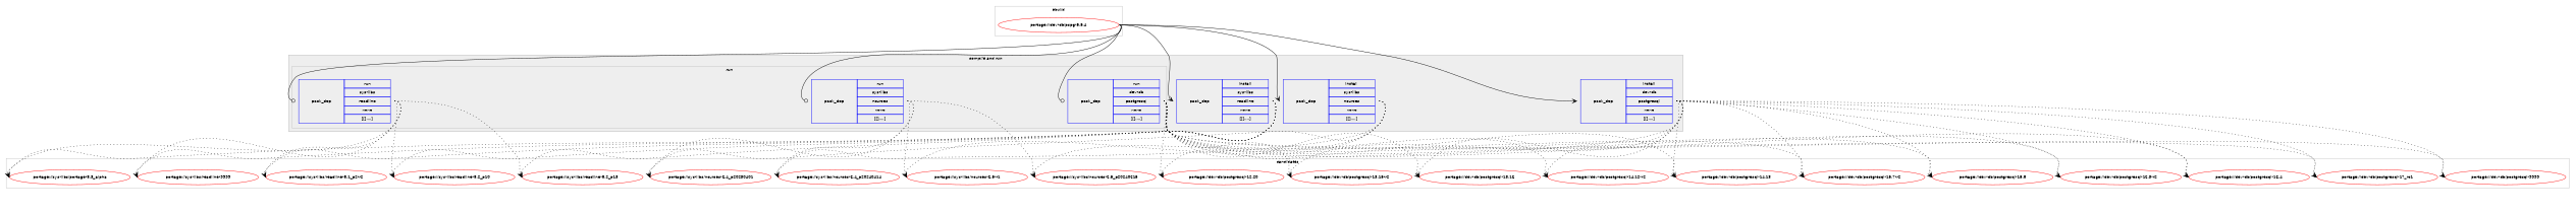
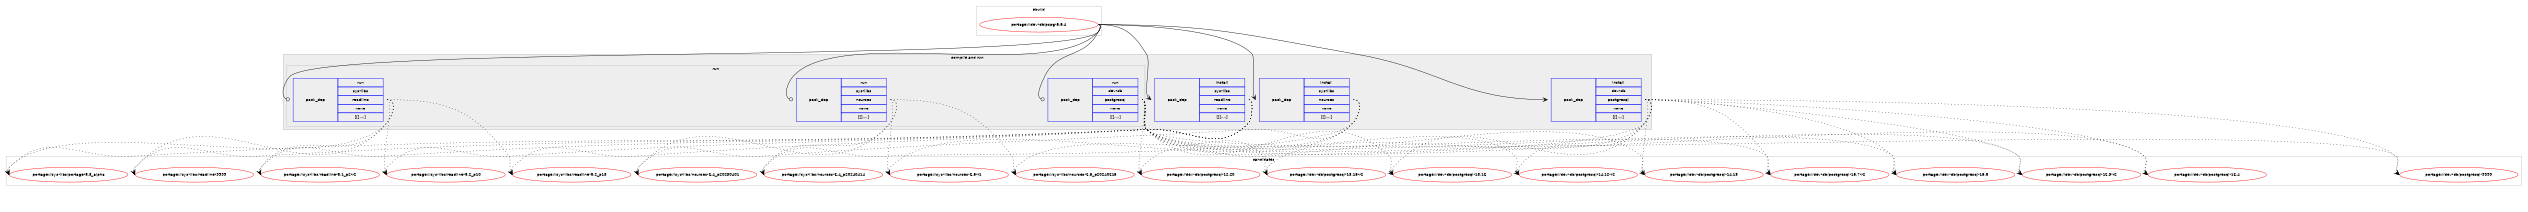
  digraph {
    compound=true
    concentrate=true
    fontname=Helvetica
    fontsize=10
    newrank=true
    rankdir=TB
    ranksep=1.5
    node [color=red fontname=Helvetica fontsize=10]
    edge [arrowhead=vee headport=w style=dotted tailport=e weight=100]
    n1 [label="portage://dev-db/pspg-5.5.4" width=4]
    n2 [color=blue label=<<TABLE BORDER="0" CELLBORDER="1" CELLSPACING="0" CELLPADDING="4" WIDTH="220"><TR><TD ROWSPAN="6" CELLPADDING="30">pack_dep</TD></TR><TR><TD WIDTH="110">install</TD></TR><TR><TD>dev-db</TD></TR><TR><TD>postgresql</TD></TR><TR><TD>none</TD></TR><TR><TD>[[],,,,]</TD></TR></TABLE>> shape=none]
    n3 [color=blue label=<<TABLE BORDER="0" CELLBORDER="1" CELLSPACING="0" CELLPADDING="4" WIDTH="220"><TR><TD ROWSPAN="6" CELLPADDING="30">pack_dep</TD></TR><TR><TD WIDTH="110">install</TD></TR><TR><TD>sys-libs</TD></TR><TR><TD>ncurses</TD></TR><TR><TD>none</TD></TR><TR><TD>[[],,,,]</TD></TR></TABLE>> shape=none]
    n4 [color=blue label=<<TABLE BORDER="0" CELLBORDER="1" CELLSPACING="0" CELLPADDING="4" WIDTH="220"><TR><TD ROWSPAN="6" CELLPADDING="30">pack_dep</TD></TR><TR><TD WIDTH="110">install</TD></TR><TR><TD>sys-libs</TD></TR><TR><TD>readline</TD></TR><TR><TD>none</TD></TR><TR><TD>[[],,,,]</TD></TR></TABLE>> shape=none]
    n5 [color=blue label=<<TABLE BORDER="0" CELLBORDER="1" CELLSPACING="0" CELLPADDING="4" WIDTH="220"><TR><TD ROWSPAN="6" CELLPADDING="30">pack_dep</TD></TR><TR><TD WIDTH="110">run</TD></TR><TR><TD>dev-db</TD></TR><TR><TD>postgresql</TD></TR><TR><TD>none</TD></TR><TR><TD>[[],,,,]</TD></TR></TABLE>> shape=none]
    n6 [color=blue label=<<TABLE BORDER="0" CELLBORDER="1" CELLSPACING="0" CELLPADDING="4" WIDTH="220"><TR><TD ROWSPAN="6" CELLPADDING="30">pack_dep</TD></TR><TR><TD WIDTH="110">run</TD></TR><TR><TD>sys-libs</TD></TR><TR><TD>ncurses</TD></TR><TR><TD>none</TD></TR><TR><TD>[[],,,,]</TD></TR></TABLE>> shape=none]
    n7 [color=blue label=<<TABLE BORDER="0" CELLBORDER="1" CELLSPACING="0" CELLPADDING="4" WIDTH="220"><TR><TD ROWSPAN="6" CELLPADDING="30">pack_dep</TD></TR><TR><TD WIDTH="110">run</TD></TR><TR><TD>sys-libs</TD></TR><TR><TD>readline</TD></TR><TR><TD>none</TD></TR><TR><TD>[[],,,,]</TD></TR></TABLE>> shape=none]
    n8 [label="portage://dev-db/postgresql-9999" width=4]
-   n9 [label="portage://dev-db/postgresql-17_rc1" width=4]
    n10 [label="portage://dev-db/postgresql-16.4" width=4]
    n11 [label="portage://dev-db/postgresql-16.3-r2" width=4]
    n12 [label="portage://dev-db/postgresql-15.8" width=4]
    n13 [label="portage://dev-db/postgresql-15.7-r2" width=4]
    n14 [label="portage://dev-db/postgresql-14.13" width=4]
    n15 [label="portage://dev-db/postgresql-14.12-r2" width=4]
    n16 [label="portage://dev-db/postgresql-13.16" width=4]
    n17 [label="portage://dev-db/postgresql-13.15-r2" width=4]
    n18 [label="portage://dev-db/postgresql-12.20" width=4]
    n19 [label="portage://sys-libs/ncurses-6.5_p20240615" width=4]
    n20 [label="portage://sys-libs/ncurses-6.5-r1" width=4]
    n21 [label="portage://sys-libs/ncurses-6.4_p20240414" width=4]
    n22 [label="portage://sys-libs/ncurses-6.4_p20230401" width=4]
    n23 [label="portage://sys-libs/readline-9999" width=4]
    n24 [label="portage://sys-libs/portage-8.3_alpha" width=4]
    n25 [label="portage://sys-libs/readline-8.2_p13" width=4]
    n26 [label="portage://sys-libs/readline-8.2_p10" width=4]
    n27 [label="portage://sys-libs/readline-8.1_p2-r2" width=4]
    subgraph cluster_1 {
      color=gray
      label=<<i>ebuild</i>>
      n1
    }
    subgraph cluster_2 {
      color=gray
      label=<<i>dependencies</i>>
      subgraph cluster_3 {
        color=gray
        fillcolor="#eeeeee"
        label=<<i>compile</i>>
        style=filled
        subgraph sub_4 {
          color=gray
          fillcolor="#eeeeee"
          label=<<i>compile</i>>
          style=filled
          n2
        }
        subgraph sub_5 {
          color=gray
          fillcolor="#eeeeee"
          label=<<i>compile</i>>
          style=filled
          n3
        }
        subgraph sub_6 {
          color=gray
          fillcolor="#eeeeee"
          label=<<i>compile</i>>
          style=filled
          n4
        }
      }
      subgraph cluster_7 {
        color=gray
        fillcolor="#eeeeee"
        label=<<i>compile and run</i>>
        style=filled
      }
      subgraph cluster_8 {
        color=gray
        fillcolor="#eeeeee"
        label=<<i>run</i>>
        style=filled
        subgraph sub_9 {
          color=gray
          fillcolor="#eeeeee"
          label=<<i>run</i>>
          style=filled
          n5
        }
        subgraph sub_10 {
          color=gray
          fillcolor="#eeeeee"
          label=<<i>run</i>>
          style=filled
          n6
        }
        subgraph sub_11 {
          color=gray
          fillcolor="#eeeeee"
          label=<<i>run</i>>
          style=filled
          n7
        }
      }
    }
    subgraph cluster_12 {
      color=gray
      label=<<i>candidates</i>>
      rank=same
      subgraph sub_13 {
        color=black
        label=<<i>candidates</i>>
        nodesep=1
        rank=same
        n8
-       n9
        n10
        n11
        n12
        n13
        n14
        n15
        n16
        n17
        n18
      }
      subgraph sub_14 {
        color=black
        label=<<i>candidates</i>>
        nodesep=1
        rank=same
        n19
        n20
        n21
        n22
      }
      subgraph sub_15 {
        color=black
        label=<<i>candidates</i>>
        nodesep=1
        rank=same
        n23
        n24
        n25
        n26
        n27
      }
      subgraph sub_16 {
        color=black
        label=<<i>candidates</i>>
        nodesep=1
        rank=same
        n8
-       n9
        n10
        n11
        n12
        n13
        n14
        n15
        n16
        n17
        n18
      }
      subgraph sub_17 {
        color=black
        label=<<i>candidates</i>>
        nodesep=1
        rank=same
        n19
        n20
        n21
        n22
      }
      subgraph sub_18 {
        color=black
        label=<<i>candidates</i>>
        nodesep=1
        rank=same
        n23
        n24
        n25
        n26
        n27
      }
    }
    n1 -> n2 [style=solid weight=20]
    n1 -> n3 [style=solid weight=20]
    n1 -> n4 [style=solid weight=20]
    n1 -> n5 [arrowhead=odot style=solid weight=20]
    n1 -> n6 [arrowhead=odot style=solid weight=20]
    n1 -> n7 [arrowhead=odot style=solid weight=20]
    n2 -> n8
-   n2 -> n9
    n2 -> n10
    n2 -> n11
    n2 -> n12
    n2 -> n13
    n2 -> n14
    n2 -> n15
    n2 -> n16
    n2 -> n17
    n2 -> n18
    n3 -> n19
    n3 -> n20
    n3 -> n21
    n3 -> n22
    n4 -> n23
    n4 -> n24
    n4 -> n25
    n4 -> n26
    n4 -> n27
    n5 -> n8
-   n5 -> n9
    n5 -> n10
    n5 -> n11
    n5 -> n12
    n5 -> n13
    n5 -> n14
    n5 -> n15
    n5 -> n16
    n5 -> n17
    n5 -> n18
    n6 -> n19
    n6 -> n20
    n6 -> n21
    n6 -> n22
    n7 -> n23
    n7 -> n24
    n7 -> n25
    n7 -> n26
    n7 -> n27
  }
